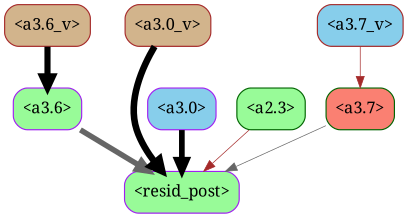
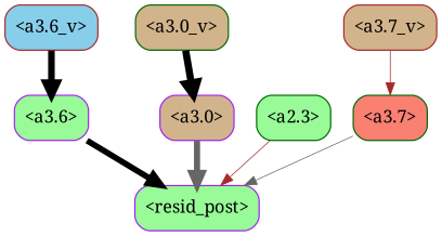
  strict digraph {
    fontname="Noto Serif"
    splines=true
    node [color=purple fillcolor=palegreen fontname="Noto Serif" shape=box style="filled, rounded"]
    edge [color=black fontname="Noto Serif" penwidth=0.6 style=bold]
    "<a3.7>" [color=darkgreen fillcolor=salmon]
    "<resid_post>"
    "<a3.6>"
-   "<a3.0>" [fillcolor=skyblue]
+   "<a3.0>" [fillcolor=tan]
    "<a2.3>" [color=darkgreen]
-   "<a3.7_v>" [color=brown fillcolor=skyblue]
-   "<a3.6_v>" [color=brown fillcolor=tan]
-   "<a3.0_v>" [color=brown fillcolor=tan]
+   "<a3.7_v>" [color=brown fillcolor=tan]
+   "<a3.6_v>" [color=brown fillcolor=skyblue]
+   "<a3.0_v>" [color=darkgreen fillcolor=tan]
    "<a3.7>" -> "<resid_post>" [color=gray40]
-   "<a3.6>" -> "<resid_post>" [color=gray40 penwidth=4.751592040061951]
-   "<a3.0>" -> "<resid_post>" [penwidth=4.904066681861877]
+   "<a3.6>" -> "<resid_post>" [penwidth=4.751592040061951]
+   "<a3.0>" -> "<resid_post>" [color=gray40 penwidth=4.904066681861877]
    "<a2.3>" -> "<resid_post>" [color=brown style=solid]
    "<a3.7_v>" -> "<a3.7>" [color=brown]
    "<a3.6_v>" -> "<a3.6>" [penwidth=5.297133803367615]
-   "<a3.0_v>" -> "<resid_post>" [penwidth=5.680712580680847]
+   "<a3.0_v>" -> "<a3.0>" [penwidth=5.680712580680847]
  }
